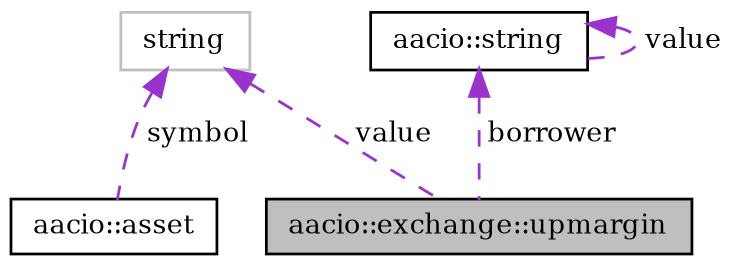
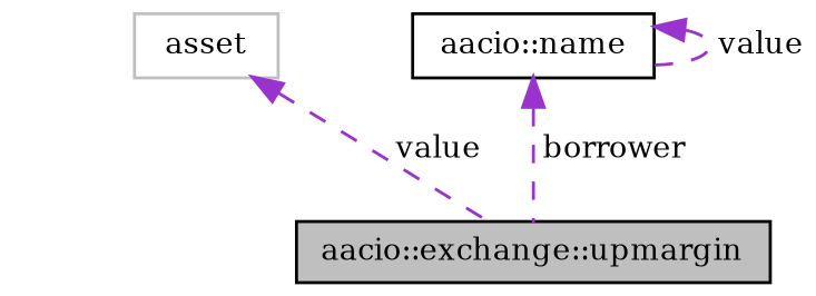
  digraph {
    fontname="DejaVu Serif"
    node [color=black fillcolor=white fontname="DejaVu Serif" fontsize=10 shape=record style=filled]
    edge [color=darkorchid3 dir=back fontname="DejaVu Serif" fontsize=10 labelfontname=Helvetica labelfontsize=10 style=dashed]
    n1 [fillcolor=grey75 fontcolor=black height=0.2 label="aacio::exchange::upmargin" width=0.4]
-   n2 [color=grey75 height=0.2 label=string width=0.4]
-   n3 [height=0.2 label="aacio::asset" width=0.4]
-   n4 [height=0.2 label="aacio::string" width=0.4]
+   n2 [color=grey75 height=0.2 label=asset width=0.4]
+   n4 [height=0.2 label="aacio::name" width=0.4]
    n2 -> n1 [label=" value"]
-   n2 -> n3 [label=" symbol"]
    n4 -> n1 [label=" borrower"]
    n4 -> n4 [label=" value"]
  }
